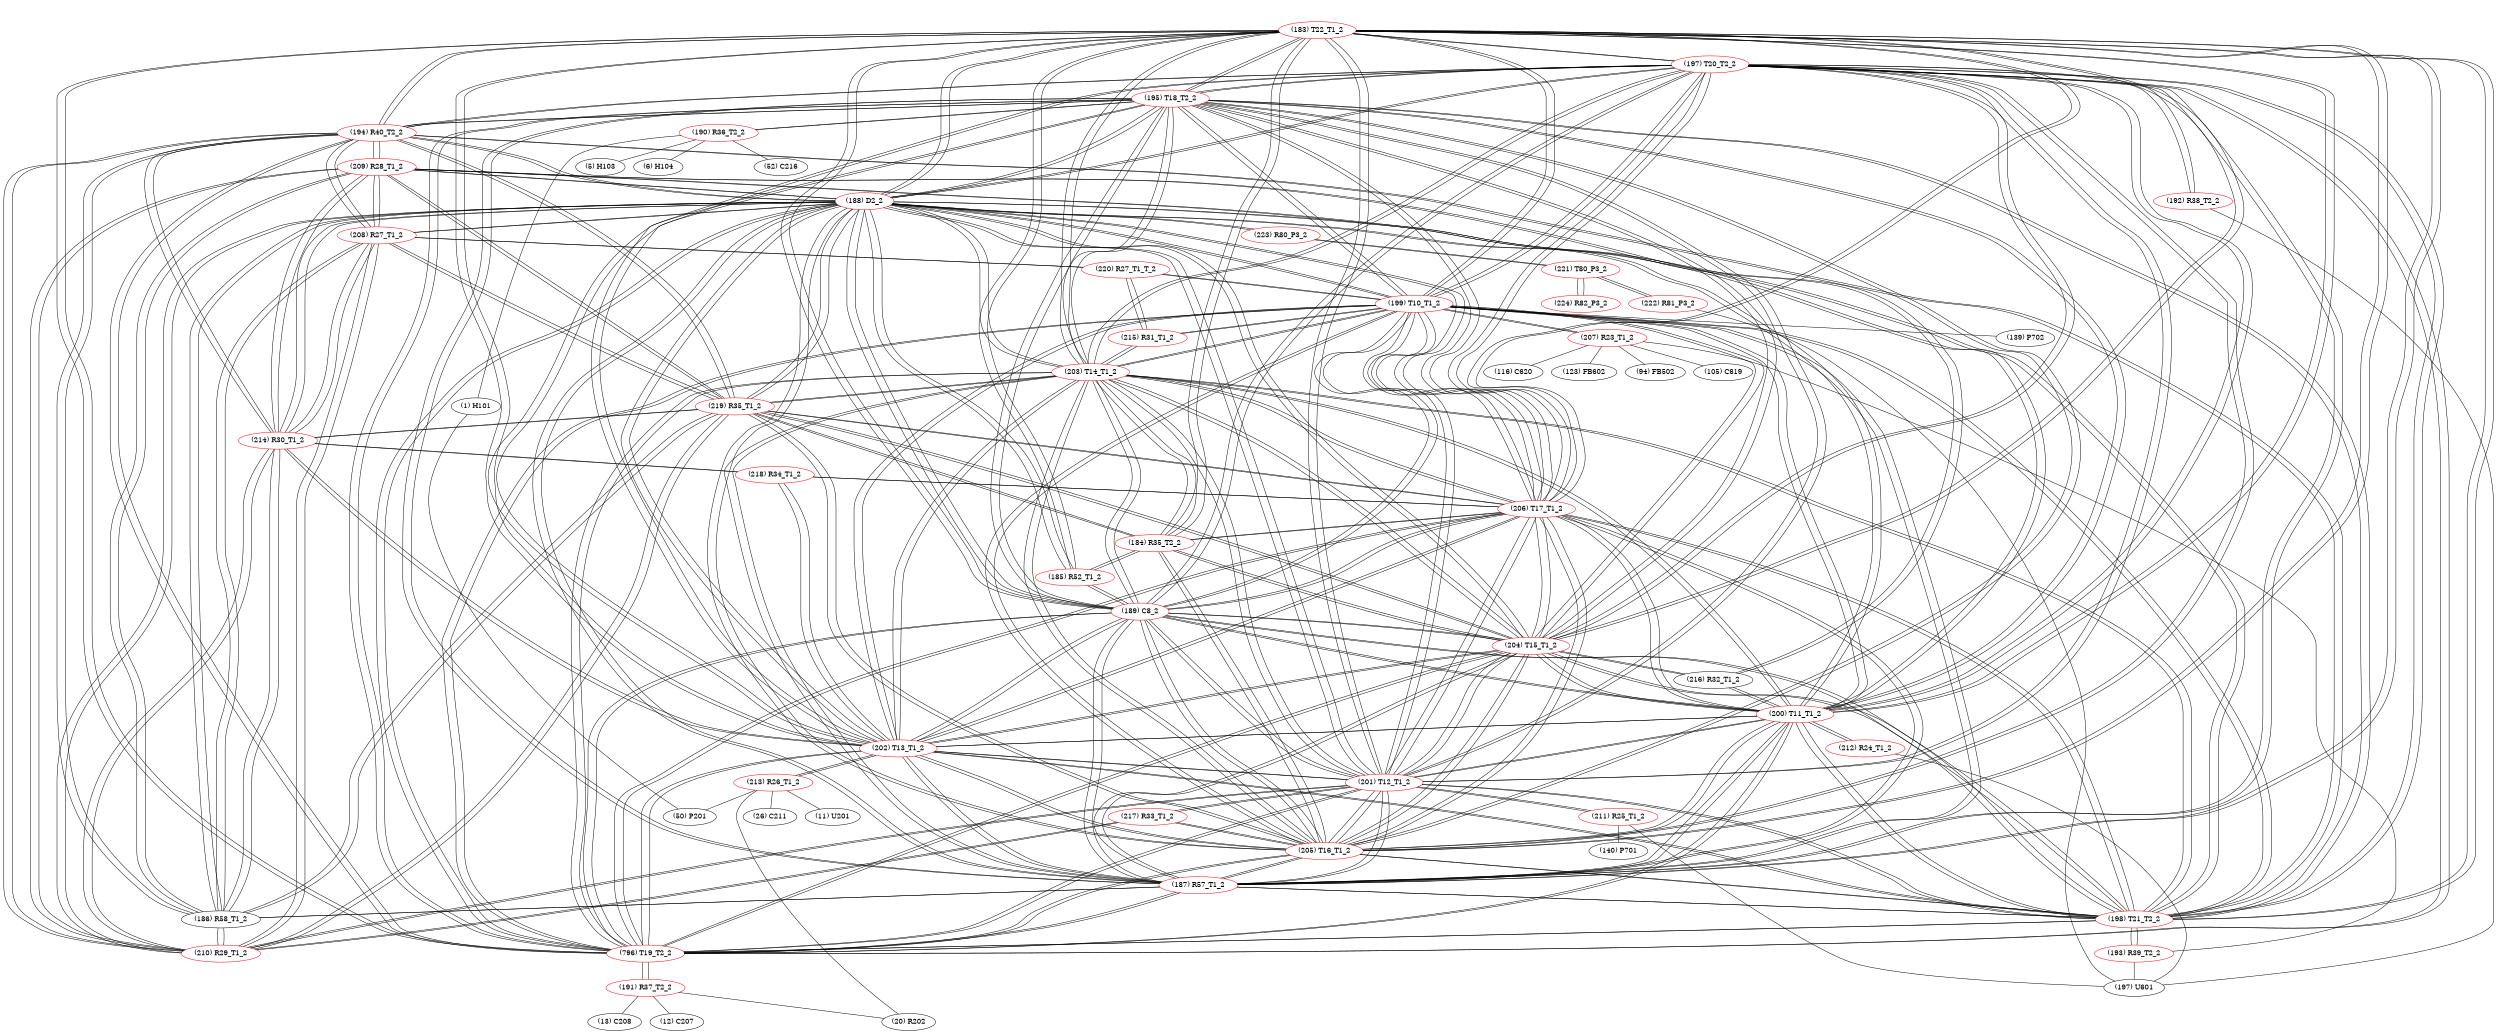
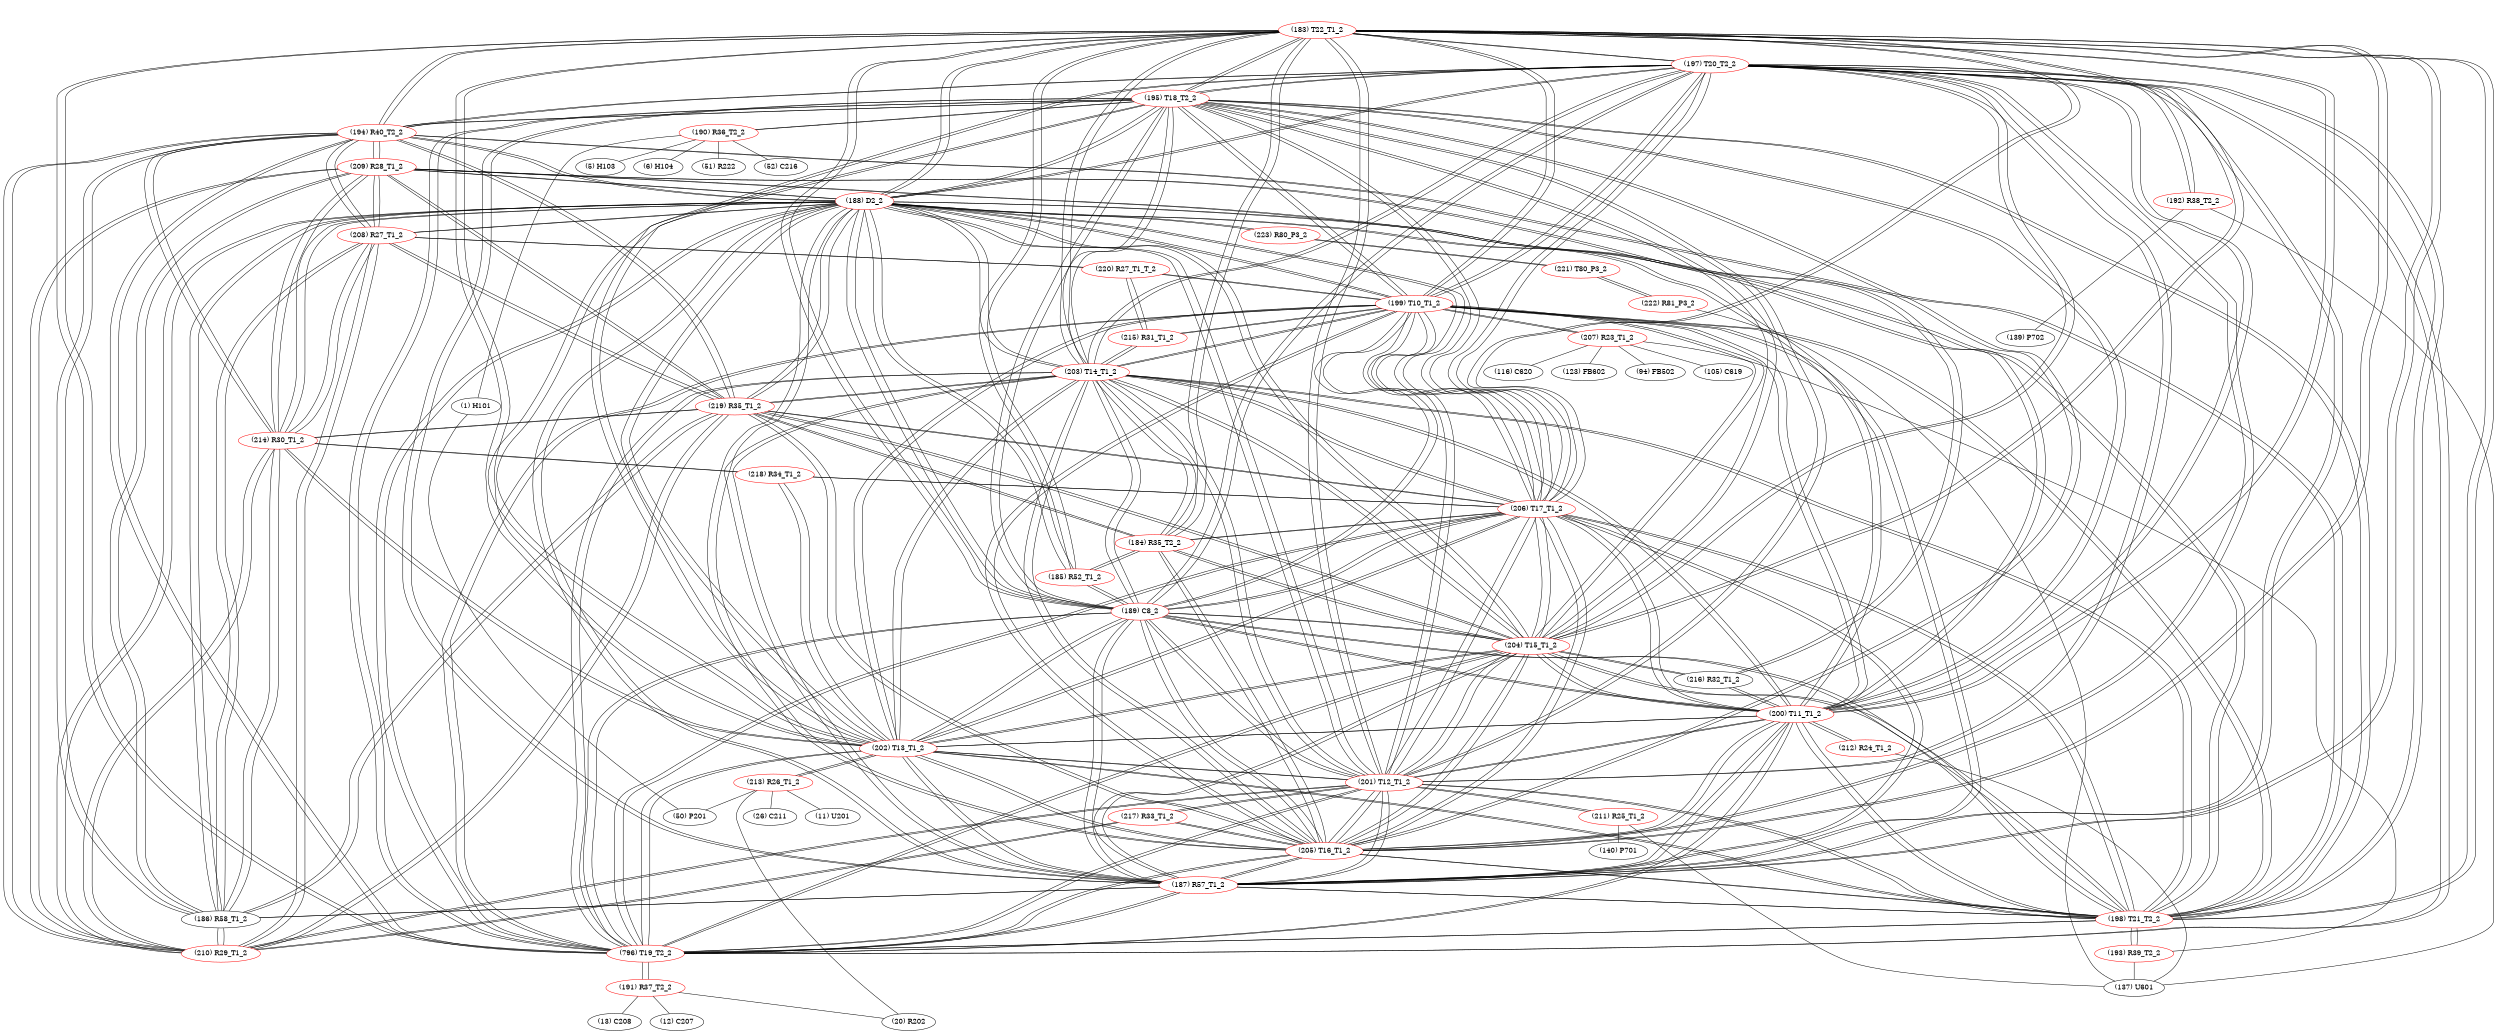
  graph {
    node [color=red]
    n1 [label="(183) T22_T1_2"]
    n2 [label="(197) T20_T2_2"]
    n3 [label="(195) T18_T2_2"]
    n4 [label="(796) T19_T2_2"]
    n5 [label="(198) T21_T2_2"]
    n6 [label="(187) R57_T1_2"]
    n7 [label="(188) D2_2"]
    n8 [label="(200) T11_T1_2"]
    n9 [label="(205) T16_T1_2"]
    n10 [label="(206) T17_T1_2"]
    n11 [label="(199) T10_T1_2"]
    n12 [label="(201) T12_T1_2"]
    n13 [label="(202) T13_T1_2"]
    n14 [label="(203) T14_T1_2"]
    n15 [label="(204) T15_T1_2"]
    n16 [label="(189) C8_2"]
    n17 [label="(194) R40_T2_2"]
    n18 [label="(185) R52_T1_2"]
    n19 [label="(184) R35_T2_2"]
    n20 [label="(192) R38_T2_2"]
    n21 [label="(190) R36_T2_2"]
    n22 [label="(191) R37_T2_2"]
    n23 [label="(193) R39_T2_2"]
    n24 [color=black label="(186) R58_T1_2"]
    n25 [label="(219) R35_T1_2"]
    n26 [label="(210) R29_T1_2"]
    n27 [label="(214) R30_T1_2"]
    n28 [label="(208) R27_T1_2"]
    n29 [label="(209) R28_T1_2"]
    n30 [label="(223) R80_P3_2"]
    n31 [label="(212) R24_T1_2"]
    n32 [color=black label="(216) R32_T1_2"]
    n33 [label="(217) R33_T1_2"]
    n34 [label="(218) R34_T1_2"]
    n35 [label="(207) R23_T1_2"]
    n36 [label="(215) R31_T1_2"]
    n37 [label="(220) R27_T1_T_2"]
    n38 [label="(211) R25_T1_2"]
    n39 [label="(213) R26_T1_2"]
    n40 [label="(139) P702" color=""]
-   n41 [label="(197) U601" color=""]
+   n41 [label="(137) U601" color=""]
    n42 [label="(1) H101" color=""]
    n43 [label="(5) H103" color=""]
    n44 [label="(6) H104" color=""]
+   n45 [label="(51) R222" color=""]
    n46 [label="(52) C216" color=""]
    n47 [label="(12) C207" color=""]
    n48 [label="(13) C208" color=""]
    n49 [label="(20) R202" color=""]
    n50 [label="(221) T80_P3_2"]
    n51 [label="(116) C620" color=""]
    n52 [label="(123) FB602" color=""]
    n53 [label="(94) FB502" color=""]
    n54 [label="(105) C619" color=""]
    n55 [label="(140) P701" color=""]
    n56 [label="(50) P201" color=""]
    n57 [label="(11) U201" color=""]
    n58 [label="(26) C211" color=""]
    n59 [label="(222) R81_P3_2"]
-   n60 [label="(224) R82_P3_2"]
    n1 -- n2
    n1 -- n3
    n1 -- n4
    n1 -- n5
    n1 -- n6
    n1 -- n7
    n1 -- n8
    n1 -- n9
    n1 -- n10
    n1 -- n11
    n1 -- n12
    n1 -- n13
    n1 -- n14
    n1 -- n15
    n1 -- n16
    n1 -- n17
    n1 -- n18
    n1 -- n19
    n2 -- n1
    n2 -- n3
    n2 -- n4
    n2 -- n5
    n2 -- n6
    n2 -- n7
    n2 -- n8
    n2 -- n9
    n2 -- n10
    n2 -- n11
    n2 -- n12
    n2 -- n13
    n2 -- n14
    n2 -- n15
    n2 -- n16
    n2 -- n17
    n2 -- n20
    n3 -- n1
    n3 -- n2
    n3 -- n4
    n3 -- n5
    n3 -- n6
    n3 -- n7
    n3 -- n8
    n3 -- n9
    n3 -- n10
    n3 -- n11
    n3 -- n12
    n3 -- n13
    n3 -- n14
    n3 -- n15
    n3 -- n16
    n3 -- n17
    n3 -- n21
    n4 -- n1
    n4 -- n2
    n4 -- n3
    n4 -- n5
    n4 -- n6
    n4 -- n7
    n4 -- n8
    n4 -- n9
    n4 -- n10
    n4 -- n11
    n4 -- n12
    n4 -- n13
    n4 -- n14
    n4 -- n15
    n4 -- n16
    n4 -- n17
    n4 -- n22
    n5 -- n1
    n5 -- n2
    n5 -- n3
    n5 -- n4
    n5 -- n6
    n5 -- n7
    n5 -- n8
    n5 -- n9
    n5 -- n10
    n5 -- n11
    n5 -- n12
    n5 -- n13
    n5 -- n14
    n5 -- n15
    n5 -- n16
    n5 -- n17
    n5 -- n23
    n6 -- n1
    n6 -- n2
    n6 -- n3
    n6 -- n4
    n6 -- n5
    n6 -- n7
    n6 -- n8
    n6 -- n9
    n6 -- n10
    n6 -- n11
    n6 -- n12
    n6 -- n13
    n6 -- n14
    n6 -- n15
    n6 -- n16
    n6 -- n24
    n7 -- n1
    n7 -- n2
    n7 -- n3
    n7 -- n4
    n7 -- n5
    n7 -- n6
    n7 -- n8
    n7 -- n9
    n7 -- n10
    n7 -- n11
    n7 -- n12
    n7 -- n13
    n7 -- n14
    n7 -- n15
    n7 -- n16
    n7 -- n17
    n7 -- n18
    n7 -- n24
    n7 -- n25
    n7 -- n26
    n7 -- n27
    n7 -- n28
    n7 -- n29
    n7 -- n30
    n8 -- n1
    n8 -- n2
    n8 -- n3
    n8 -- n4
    n8 -- n5
    n8 -- n6
    n8 -- n7
    n8 -- n9
    n8 -- n10
    n8 -- n11
    n8 -- n12
    n8 -- n13
    n8 -- n14
    n8 -- n15
    n8 -- n16
    n8 -- n29
    n8 -- n31
    n8 -- n32
    n9 -- n1
    n9 -- n2
    n9 -- n3
    n9 -- n4
    n9 -- n5
    n9 -- n6
    n9 -- n7
    n9 -- n8
    n9 -- n10
    n9 -- n11
    n9 -- n12
    n9 -- n13
    n9 -- n14
    n9 -- n15
    n9 -- n16
    n9 -- n19
    n9 -- n25
    n9 -- n33
    n10 -- n1
    n10 -- n2
    n10 -- n3
    n10 -- n4
    n10 -- n5
    n10 -- n6
    n10 -- n7
    n10 -- n8
    n10 -- n9
    n10 -- n11
    n10 -- n12
    n10 -- n13
    n10 -- n14
    n10 -- n15
    n10 -- n16
    n10 -- n19
    n10 -- n25
    n10 -- n34
    n11 -- n1
    n11 -- n2
    n11 -- n3
    n11 -- n4
    n11 -- n5
    n11 -- n6
    n11 -- n7
    n11 -- n8
    n11 -- n9
    n11 -- n10
    n11 -- n12
    n11 -- n13
    n11 -- n14
    n11 -- n15
    n11 -- n16
    n11 -- n35
    n11 -- n36
    n11 -- n37
    n12 -- n1
    n12 -- n2
    n12 -- n3
    n12 -- n4
    n12 -- n5
    n12 -- n6
    n12 -- n7
    n12 -- n8
    n12 -- n9
    n12 -- n10
    n12 -- n11
    n12 -- n13
    n12 -- n14
    n12 -- n15
    n12 -- n16
    n12 -- n26
    n12 -- n33
    n12 -- n38
    n13 -- n1
    n13 -- n2
    n13 -- n3
    n13 -- n4
    n13 -- n5
    n13 -- n6
    n13 -- n7
    n13 -- n8
    n13 -- n9
    n13 -- n10
    n13 -- n11
    n13 -- n12
    n13 -- n14
    n13 -- n15
    n13 -- n16
    n13 -- n27
    n13 -- n34
    n13 -- n39
    n14 -- n1
    n14 -- n2
    n14 -- n3
    n14 -- n4
    n14 -- n5
    n14 -- n6
    n14 -- n7
    n14 -- n8
    n14 -- n9
    n14 -- n10
    n14 -- n11
    n14 -- n12
    n14 -- n13
    n14 -- n15
    n14 -- n16
    n14 -- n19
    n14 -- n25
    n14 -- n36
    n15 -- n1
    n15 -- n2
    n15 -- n3
    n15 -- n4
    n15 -- n5
    n15 -- n6
    n15 -- n7
    n15 -- n8
    n15 -- n9
    n15 -- n10
    n15 -- n11
    n15 -- n12
    n15 -- n13
    n15 -- n14
    n15 -- n16
    n15 -- n19
    n15 -- n25
    n15 -- n32
    n16 -- n1
    n16 -- n2
    n16 -- n3
    n16 -- n4
    n16 -- n5
    n16 -- n6
    n16 -- n7
    n16 -- n8
    n16 -- n9
    n16 -- n10
    n16 -- n11
    n16 -- n12
    n16 -- n13
    n16 -- n14
    n16 -- n15
    n16 -- n18
    n17 -- n1
    n17 -- n2
    n17 -- n3
    n17 -- n4
    n17 -- n5
    n17 -- n7
    n17 -- n24
    n17 -- n25
    n17 -- n26
    n17 -- n27
    n17 -- n28
    n17 -- n29
    n18 -- n1
    n18 -- n7
    n18 -- n16
    n18 -- n19
    n19 -- n1
    n19 -- n9
    n19 -- n10
    n19 -- n14
    n19 -- n15
    n19 -- n18
    n19 -- n25
    n20 -- n2
-   n11 -- n40
+   n20 -- n40
    n20 -- n41
    n21 -- n3
    n21 -- n42
    n21 -- n43
    n21 -- n44
+   n21 -- n45
    n21 -- n46
    n22 -- n4
    n22 -- n47
    n22 -- n48
    n22 -- n49
    n23 -- n5
    n23 -- n41
    n24 -- n6
    n24 -- n7
    n24 -- n17
    n24 -- n25
    n24 -- n26
    n24 -- n27
    n24 -- n28
    n24 -- n29
    n25 -- n7
    n25 -- n9
    n25 -- n10
    n25 -- n14
    n25 -- n15
    n25 -- n17
    n25 -- n19
    n25 -- n24
    n25 -- n26
    n25 -- n27
    n25 -- n28
    n25 -- n29
    n26 -- n7
    n26 -- n12
    n26 -- n17
    n26 -- n24
    n26 -- n25
    n26 -- n27
    n26 -- n28
    n26 -- n29
    n26 -- n33
    n27 -- n7
    n27 -- n13
    n27 -- n17
    n27 -- n24
    n27 -- n25
    n27 -- n26
    n27 -- n28
    n27 -- n29
    n27 -- n34
    n28 -- n7
    n28 -- n17
    n28 -- n24
    n28 -- n25
    n28 -- n26
    n28 -- n27
    n28 -- n29
    n28 -- n37
    n29 -- n7
    n29 -- n8
    n29 -- n17
    n29 -- n24
    n29 -- n25
    n29 -- n26
    n29 -- n27
    n29 -- n28
    n29 -- n32
    n30 -- n7
    n30 -- n50
    n31 -- n8
    n31 -- n41
    n32 -- n8
    n32 -- n15
    n32 -- n29
    n33 -- n9
    n33 -- n12
    n33 -- n26
    n34 -- n10
    n34 -- n13
    n34 -- n27
    n35 -- n11
    n35 -- n23
    n35 -- n51
    n35 -- n52
    n35 -- n53
    n35 -- n54
    n36 -- n11
    n36 -- n14
    n36 -- n37
    n37 -- n11
    n37 -- n28
    n37 -- n36
    n38 -- n12
    n38 -- n41
    n38 -- n55
    n39 -- n13
    n39 -- n49
    n39 -- n56
    n39 -- n57
    n39 -- n58
    n42 -- n56
    n50 -- n30
    n50 -- n59
-   n50 -- n60
    n59 -- n41
    n59 -- n50
-   n60 -- n50
  }
